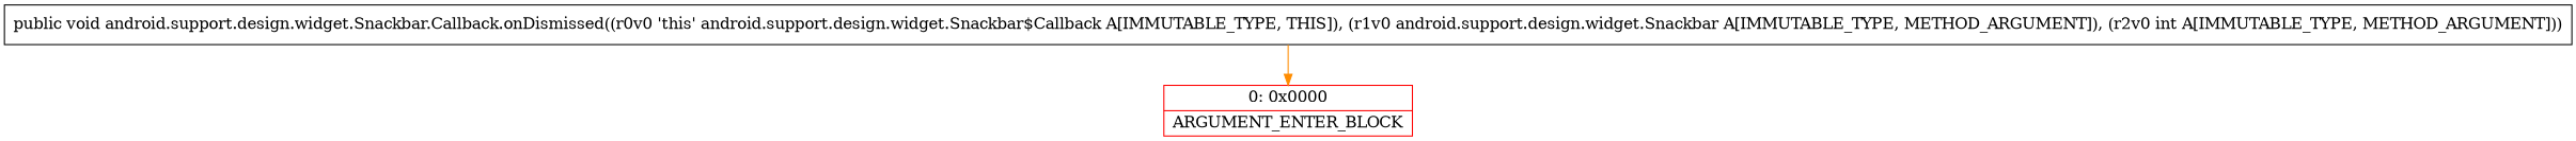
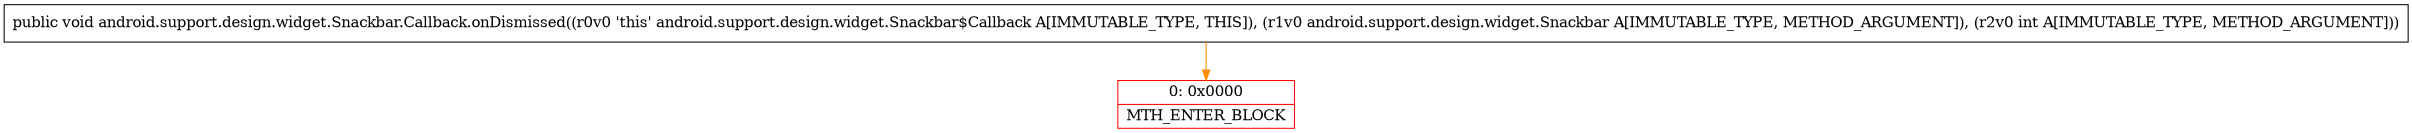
  digraph {
    node [shape=record]
-   n1 [color=red label="{0\:\ 0x0000|ARGUMENT_ENTER_BLOCK\l}"]
+   n1 [color=red label="{0\:\ 0x0000|MTH_ENTER_BLOCK\l}"]
    n2 [label="{public void android.support.design.widget.Snackbar.Callback.onDismissed((r0v0 'this' android.support.design.widget.Snackbar$Callback A[IMMUTABLE_TYPE, THIS]), (r1v0 android.support.design.widget.Snackbar A[IMMUTABLE_TYPE, METHOD_ARGUMENT]), (r2v0 int A[IMMUTABLE_TYPE, METHOD_ARGUMENT])) }"]
    subgraph cluster_1 {
      label="R(0)"
    }
    n2 -> n1 [color=darkorange]
  }
